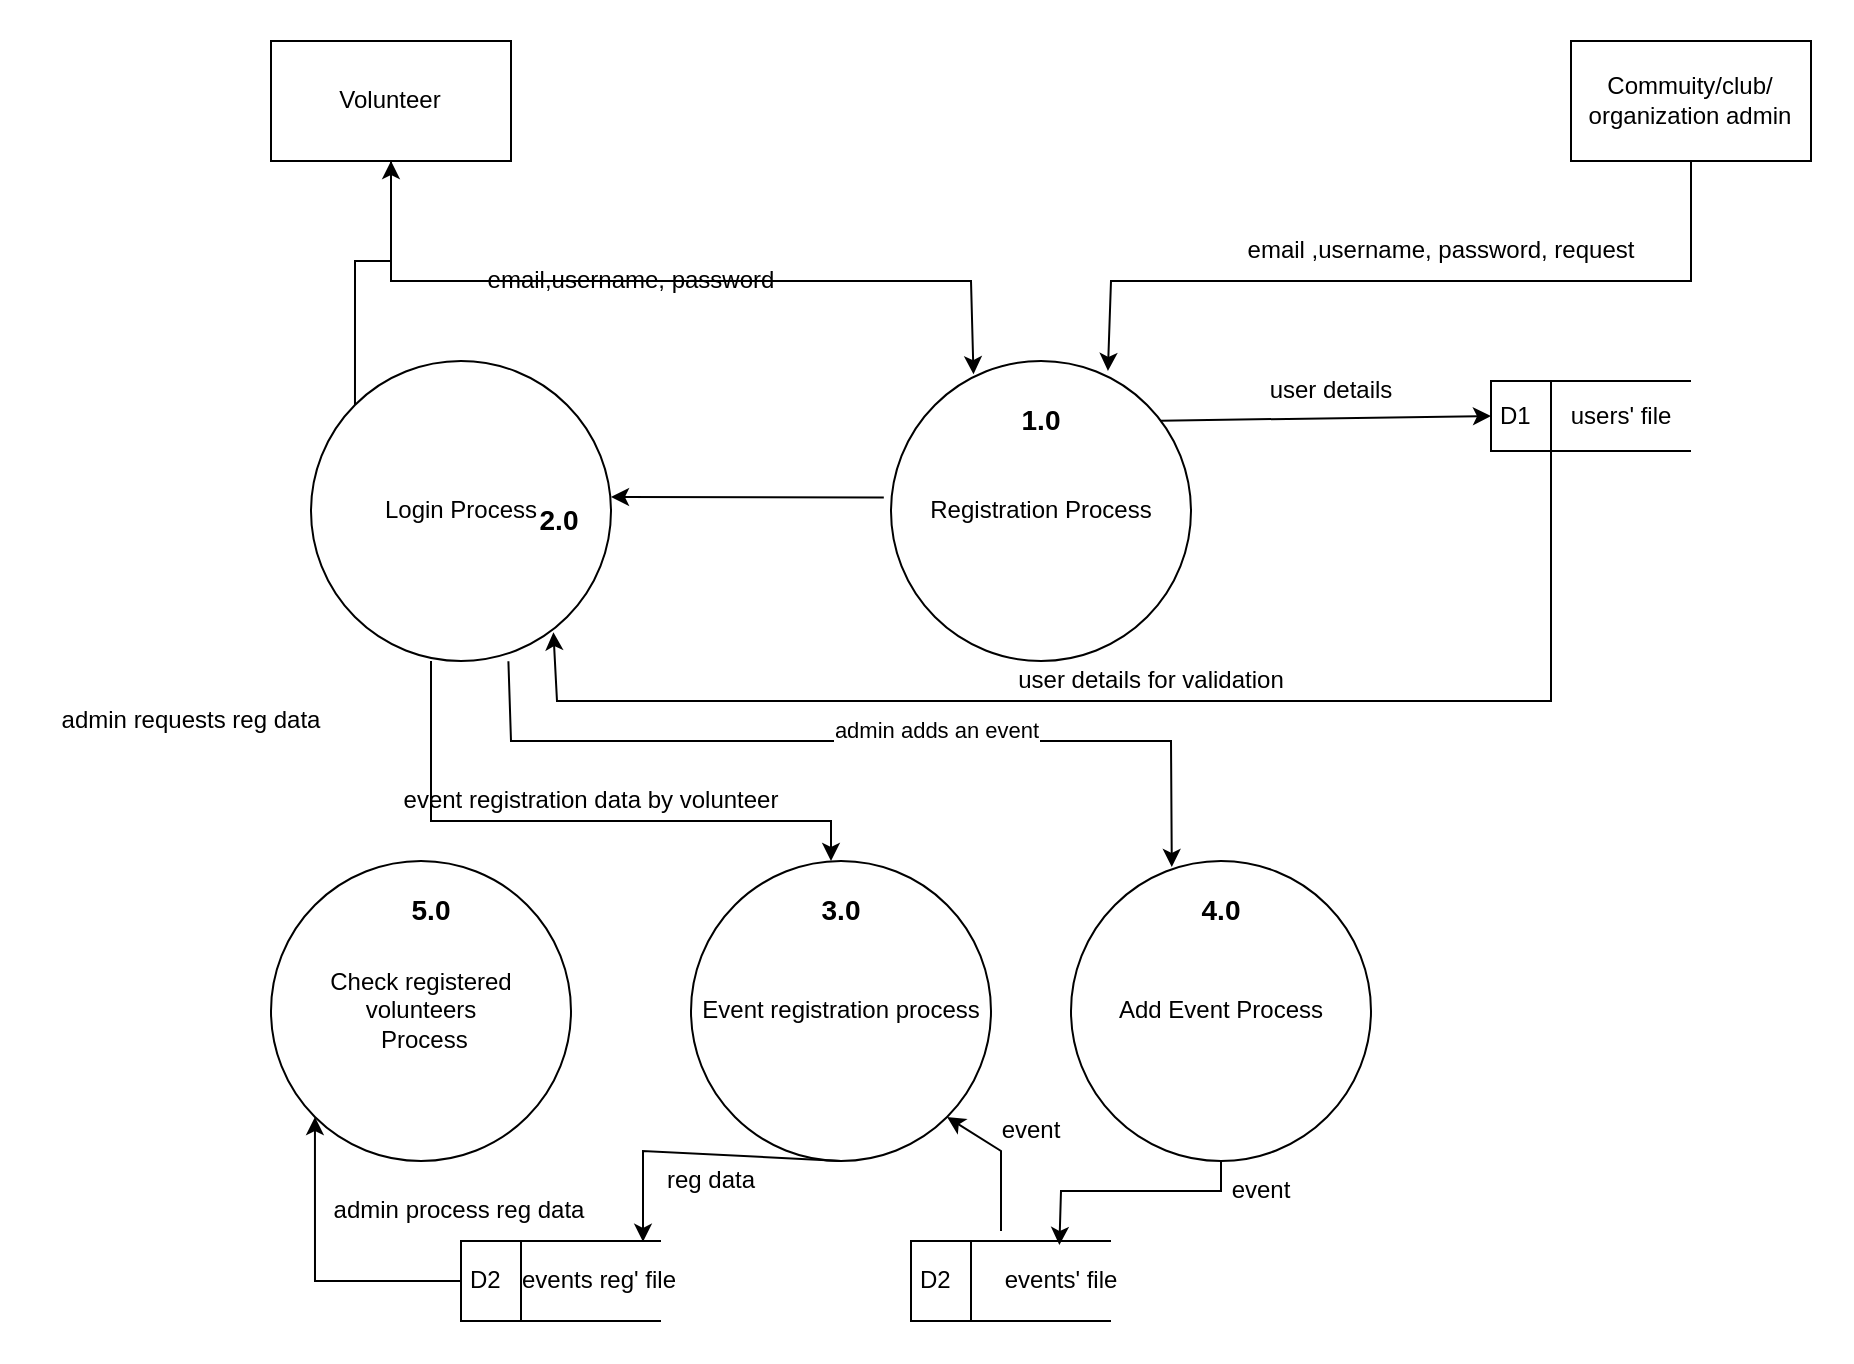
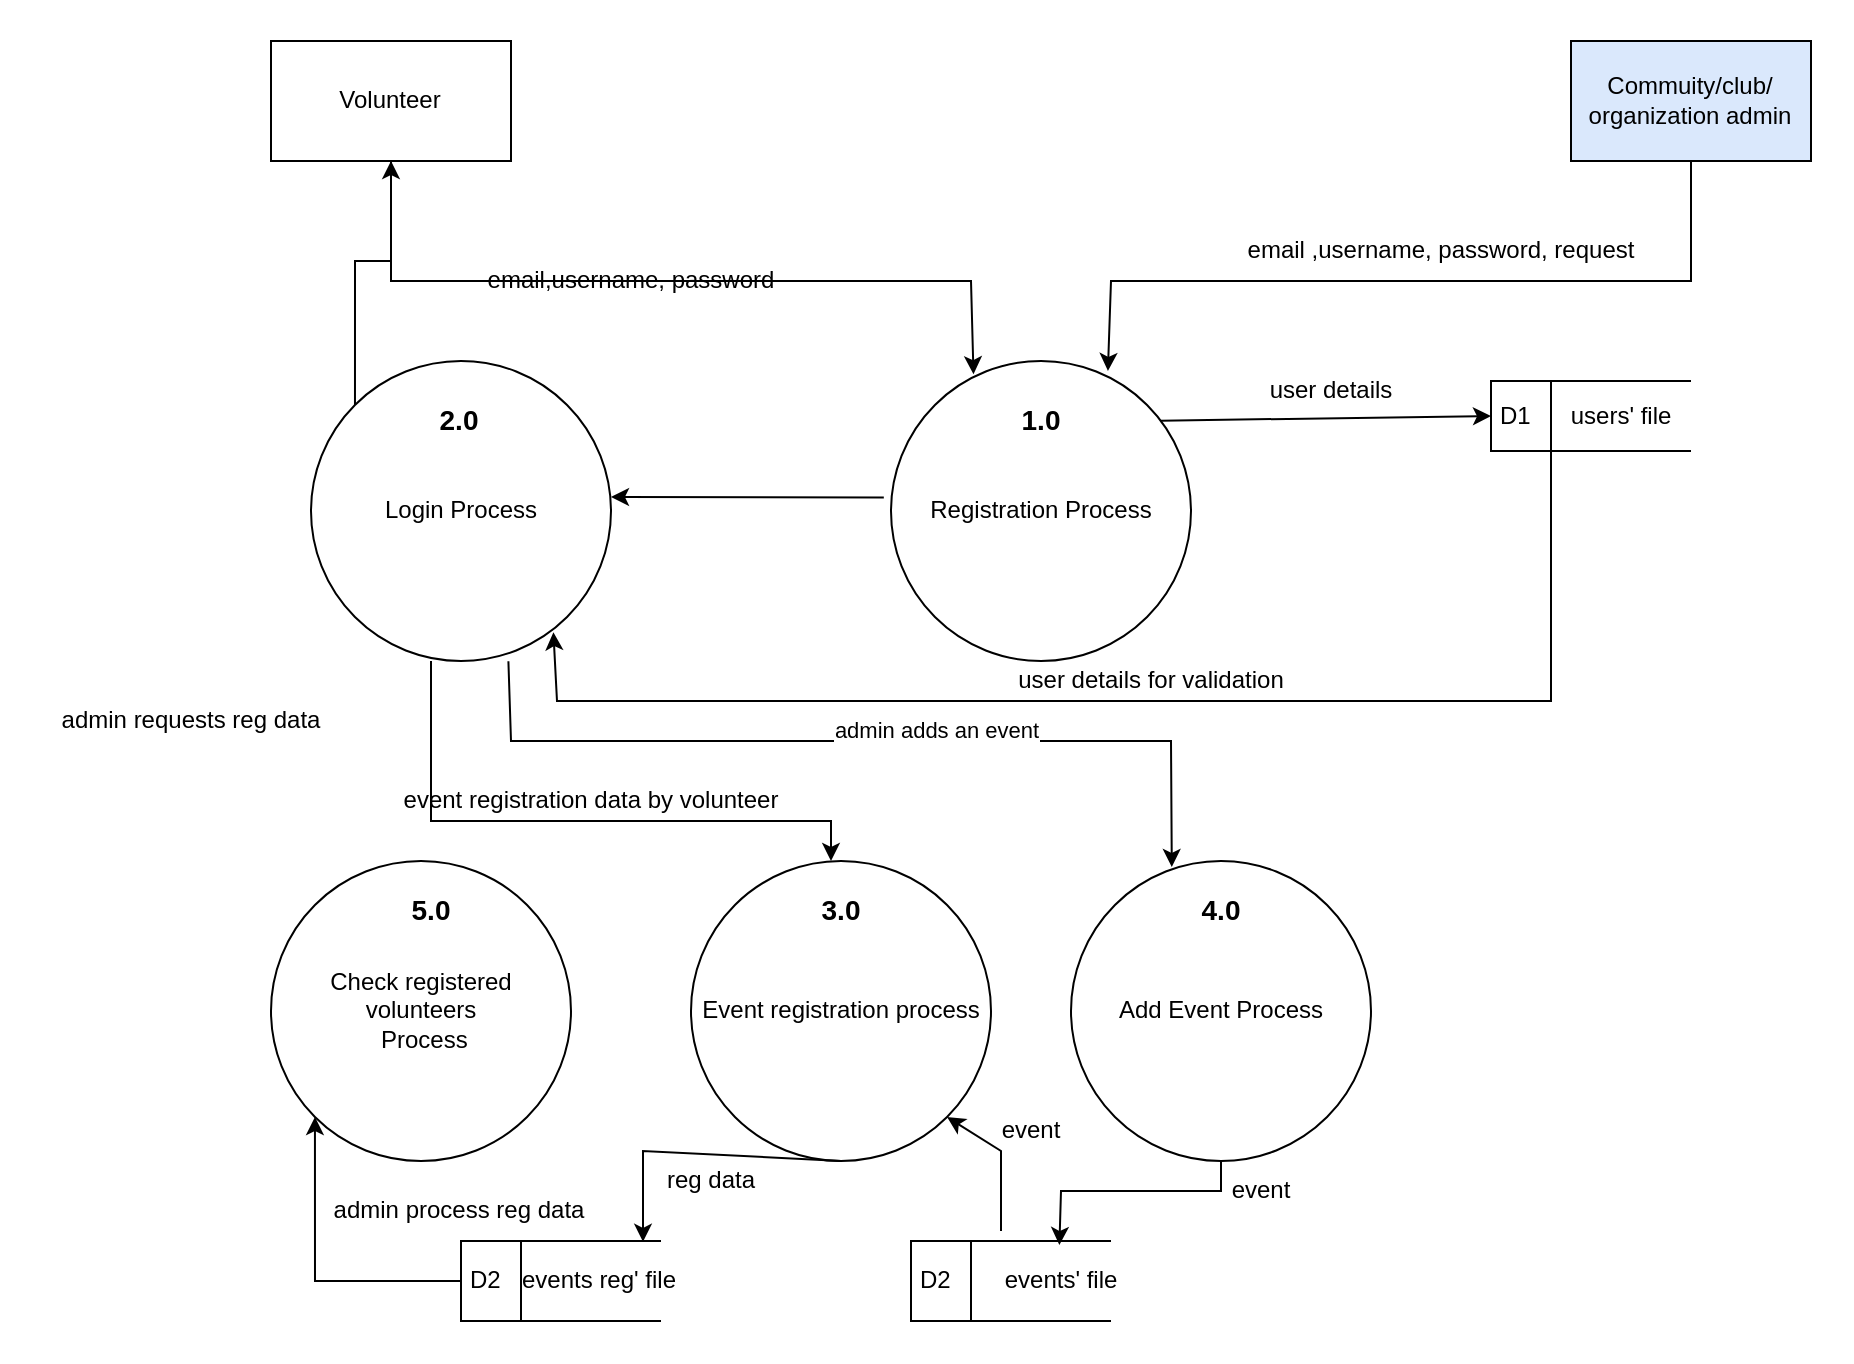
  <mxCell id="0" />
  <mxCell id="1" parent="0" />
  <mxCell id="2" value="Volunteer" style="whiteSpace=wrap;html=1;" parent="1" vertex="1"><mxGeometry x="135" y="20" width="120" height="60" as="geometry" /></mxCell>
- <mxCell id="3" value="Commuity/club/&lt;br&gt;organization admin" style="whiteSpace=wrap;html=1;" parent="1" vertex="1"><mxGeometry x="785" y="20" width="120" height="60" as="geometry" /></mxCell>
+ <mxCell id="3" value="Commuity/club/&lt;br&gt;organization admin" style="whiteSpace=wrap;html=1;fillColor=#dae8fc;" parent="1" vertex="1"><mxGeometry x="785" y="20" width="120" height="60" as="geometry" /></mxCell>
  <mxCell id="4" value="" style="endArrow=classic;html=1;rounded=0;entryX=0.275;entryY=0.044;entryDx=0;entryDy=0;exitX=0.5;exitY=1;exitDx=0;exitDy=0;entryPerimeter=0;" parent="1" source="2" target="12" edge="1"><mxGeometry width="50" height="50" relative="1" as="geometry"><mxPoint x="225" y="170" as="sourcePoint" /><mxPoint x="485" y="180" as="targetPoint" /><Array as="points"><mxPoint x="195" y="140" /><mxPoint x="485" y="140" /></Array></mxGeometry></mxCell>
  <mxCell id="5" value="" style="endArrow=classic;html=1;rounded=0;entryX=0.723;entryY=0.033;entryDx=0;entryDy=0;exitX=0.5;exitY=1;exitDx=0;exitDy=0;entryPerimeter=0;" parent="1" source="3" target="12" edge="1"><mxGeometry width="50" height="50" relative="1" as="geometry"><mxPoint x="855" y="100" as="sourcePoint" /><mxPoint x="555" y="180" as="targetPoint" /><Array as="points"><mxPoint x="845" y="140" /><mxPoint x="555" y="140" /></Array></mxGeometry></mxCell>
  <mxCell id="6" value="email,username, password" style="text;html=1;align=center;verticalAlign=middle;resizable=0;points=[];autosize=1;strokeColor=none;fillColor=none;" parent="1" vertex="1"><mxGeometry x="230" y="125" width="170" height="30" as="geometry" /></mxCell>
  <mxCell id="7" value="email ,username, password, request" style="text;html=1;align=center;verticalAlign=middle;resizable=0;points=[];autosize=1;strokeColor=none;fillColor=none;" parent="1" vertex="1"><mxGeometry x="610" y="110" width="220" height="30" as="geometry" /></mxCell>
  <mxCell id="8" value="D1" style="html=1;dashed=0;whitespace=wrap;shape=mxgraph.dfd.dataStoreID;align=left;spacingLeft=3;points=[[0,0],[0.5,0],[1,0],[0,0.5],[1,0.5],[0,1],[0.5,1],[1,1]];" parent="1" vertex="1"><mxGeometry x="745" y="190" width="100" height="35" as="geometry" /></mxCell>
  <mxCell id="9" value="users' file" style="text;html=1;align=center;verticalAlign=middle;resizable=0;points=[];autosize=1;strokeColor=none;fillColor=none;" parent="1" vertex="1"><mxGeometry x="775" y="192.5" width="70" height="30" as="geometry" /></mxCell>
  <mxCell id="10" value="" style="edgeStyle=none;orthogonalLoop=1;jettySize=auto;html=1;rounded=0;exitX=0.899;exitY=0.199;exitDx=0;exitDy=0;entryX=0;entryY=0.5;entryDx=0;entryDy=0;exitPerimeter=0;" parent="1" source="12" target="8" edge="1"><mxGeometry width="100" relative="1" as="geometry"><mxPoint x="590" y="210" as="sourcePoint" /><mxPoint x="725" y="200" as="targetPoint" /><Array as="points" /></mxGeometry></mxCell>
  <mxCell id="11" value="user details" style="text;html=1;align=center;verticalAlign=middle;resizable=0;points=[];autosize=1;strokeColor=none;fillColor=none;" parent="1" vertex="1"><mxGeometry x="625" y="180" width="80" height="30" as="geometry" /></mxCell>
  <mxCell id="12" value="Registration Process" style="shape=ellipse;html=1;dashed=0;whitespace=wrap;perimeter=ellipsePerimeter;" parent="1" vertex="1"><mxGeometry x="445" y="180" width="150" height="150" as="geometry" /></mxCell>
  <mxCell id="13" value="" style="endArrow=classic;html=1;rounded=0;exitX=-0.024;exitY=0.455;exitDx=0;exitDy=0;exitPerimeter=0;" parent="1" source="12" edge="1"><mxGeometry width="50" height="50" relative="1" as="geometry"><mxPoint x="455" y="380" as="sourcePoint" /><mxPoint x="305" y="248" as="targetPoint" /></mxGeometry></mxCell>
  <mxCell id="14" style="edgeStyle=orthogonalEdgeStyle;rounded=0;orthogonalLoop=1;jettySize=auto;html=1;exitX=0;exitY=1;exitDx=0;exitDy=0;" edge="1" parent="1" source="15" target="2"><mxGeometry relative="1" as="geometry" /></mxCell>
  <mxCell id="15" value="Login Process" style="shape=ellipse;html=1;dashed=0;whitespace=wrap;perimeter=ellipsePerimeter;" parent="1" vertex="1"><mxGeometry x="155" y="180" width="150" height="150" as="geometry" /></mxCell>
  <mxCell id="16" value="" style="endArrow=classic;html=1;rounded=0;exitX=0;exitY=1.053;exitDx=0;exitDy=0;entryX=0.808;entryY=0.904;entryDx=0;entryDy=0;entryPerimeter=0;exitPerimeter=0;" parent="1" source="9" target="15" edge="1"><mxGeometry width="50" height="50" relative="1" as="geometry"><mxPoint x="455" y="380" as="sourcePoint" /><mxPoint x="505" y="330" as="targetPoint" /><Array as="points"><mxPoint x="775" y="350" /><mxPoint x="278" y="350" /></Array></mxGeometry></mxCell>
  <mxCell id="17" value="user details for validation" style="text;html=1;align=center;verticalAlign=middle;resizable=0;points=[];autosize=1;strokeColor=none;fillColor=none;" parent="1" vertex="1"><mxGeometry x="495" y="325" width="160" height="30" as="geometry" /></mxCell>
  <mxCell id="18" value="" style="endArrow=classic;html=1;rounded=0;" parent="1" edge="1"><mxGeometry width="50" height="50" relative="1" as="geometry"><mxPoint x="215" y="330" as="sourcePoint" /><mxPoint x="415" y="430" as="targetPoint" /><Array as="points"><mxPoint x="215" y="410" /><mxPoint x="415" y="410" /></Array></mxGeometry></mxCell>
  <mxCell id="19" value="Event registration process&lt;div&gt;&lt;/div&gt;" style="shape=ellipse;html=1;dashed=0;whitespace=wrap;perimeter=ellipsePerimeter;" parent="1" vertex="1"><mxGeometry x="345" y="430" width="150" height="150" as="geometry" /></mxCell>
  <mxCell id="20" value="event registration data by volunteer" style="text;html=1;align=center;verticalAlign=middle;resizable=0;points=[];autosize=1;strokeColor=none;fillColor=none;" parent="1" vertex="1"><mxGeometry x="190" y="385" width="210" height="30" as="geometry" /></mxCell>
  <mxCell id="21" value="D2" style="html=1;dashed=0;whitespace=wrap;shape=mxgraph.dfd.dataStoreID;align=left;spacingLeft=3;points=[[0,0],[0.5,0],[1,0],[0,0.5],[1,0.5],[0,1],[0.5,1],[1,1]];" parent="1" vertex="1"><mxGeometry x="455" y="620" width="100" height="40" as="geometry" /></mxCell>
  <mxCell id="22" value="" style="endArrow=classic;html=1;rounded=0;exitX=0.5;exitY=1;exitDx=0;exitDy=0;entryX=0.72;entryY=-0.153;entryDx=0;entryDy=0;entryPerimeter=0;" parent="1" source="19" target="37" edge="1"><mxGeometry width="50" height="50" relative="1" as="geometry"><mxPoint x="405" y="530" as="sourcePoint" /><mxPoint x="455" y="480" as="targetPoint" /><Array as="points"><mxPoint x="321" y="575" /></Array></mxGeometry></mxCell>
  <mxCell id="23" value="Add Event Process&lt;div&gt;&lt;/div&gt;" style="shape=ellipse;html=1;dashed=0;whitespace=wrap;perimeter=ellipsePerimeter;" parent="1" vertex="1"><mxGeometry x="535" y="430" width="150" height="150" as="geometry" /></mxCell>
  <mxCell id="24" value="" style="endArrow=classic;html=1;rounded=0;exitX=0.658;exitY=1.001;exitDx=0;exitDy=0;entryX=0.336;entryY=0.02;entryDx=0;entryDy=0;entryPerimeter=0;exitPerimeter=0;" parent="1" source="15" target="23" edge="1"><mxGeometry width="50" height="50" relative="1" as="geometry"><mxPoint x="405" y="490" as="sourcePoint" /><mxPoint x="455" y="440" as="targetPoint" /><Array as="points"><mxPoint x="255" y="370" /><mxPoint x="585" y="370" /></Array></mxGeometry></mxCell>
  <mxCell id="25" value="admin adds an event" style="edgeLabel;html=1;align=center;verticalAlign=middle;resizable=0;points=[];" parent="24" vertex="1" connectable="0"><mxGeometry x="0.164" y="6" relative="1" as="geometry"><mxPoint as="offset" /></mxGeometry></mxCell>
  <mxCell id="26" value="&lt;b style=&quot;font-size: 14px;&quot;&gt;1.0&lt;/b&gt;" style="text;html=1;align=center;verticalAlign=middle;resizable=0;points=[];autosize=1;strokeColor=none;fillColor=none;fontSize=14;" parent="1" vertex="1"><mxGeometry x="500" y="195" width="40" height="30" as="geometry" /></mxCell>
- <mxCell id="27" value="&lt;b&gt;2.0&lt;/b&gt;" style="text;html=1;align=center;verticalAlign=middle;resizable=0;points=[];autosize=1;strokeColor=none;fillColor=none;fontSize=14;" parent="1" vertex="1"><mxGeometry x="259" y="245" width="40" height="30" as="geometry" /></mxCell>
+ <mxCell id="27" value="&lt;b&gt;2.0&lt;/b&gt;" style="text;html=1;align=center;verticalAlign=middle;resizable=0;points=[];autosize=1;strokeColor=none;fillColor=none;fontSize=14;" parent="1" vertex="1"><mxGeometry x="209" y="195" width="40" height="30" as="geometry" /></mxCell>
  <mxCell id="28" value="&lt;b&gt;3.0&lt;/b&gt;" style="text;html=1;align=center;verticalAlign=middle;resizable=0;points=[];autosize=1;strokeColor=none;fillColor=none;fontSize=14;" parent="1" vertex="1"><mxGeometry x="400" y="440" width="40" height="30" as="geometry" /></mxCell>
  <mxCell id="29" value="&lt;b&gt;4.0&lt;/b&gt;" style="text;html=1;align=center;verticalAlign=middle;resizable=0;points=[];autosize=1;strokeColor=none;fillColor=none;fontSize=14;" parent="1" vertex="1"><mxGeometry x="590" y="440" width="40" height="30" as="geometry" /></mxCell>
  <mxCell id="30" value="events' file" style="text;html=1;align=center;verticalAlign=middle;resizable=0;points=[];autosize=1;strokeColor=none;fillColor=none;" vertex="1" parent="1"><mxGeometry x="490" y="625" width="80" height="30" as="geometry" /></mxCell>
  <mxCell id="31" value="" style="endArrow=classic;html=1;rounded=0;entryX=1;entryY=1;entryDx=0;entryDy=0;" edge="1" parent="1" target="19"><mxGeometry width="50" height="50" relative="1" as="geometry"><mxPoint x="500" y="615" as="sourcePoint" /><mxPoint x="570" y="635" as="targetPoint" /><Array as="points"><mxPoint x="500" y="575" /></Array></mxGeometry></mxCell>
  <mxCell id="32" value="" style="endArrow=classic;html=1;rounded=0;exitX=0.5;exitY=1;exitDx=0;exitDy=0;entryX=0.49;entryY=-0.1;entryDx=0;entryDy=0;entryPerimeter=0;" edge="1" parent="1" source="23" target="30"><mxGeometry width="50" height="50" relative="1" as="geometry"><mxPoint x="430" y="590" as="sourcePoint" /><mxPoint x="465" y="650" as="targetPoint" /><Array as="points"><mxPoint x="610" y="595" /><mxPoint x="530" y="595" /></Array></mxGeometry></mxCell>
  <mxCell id="33" value="reg data" style="text;html=1;align=center;verticalAlign=middle;resizable=0;points=[];autosize=1;strokeColor=none;fillColor=none;" vertex="1" parent="1"><mxGeometry x="320" y="575" width="70" height="30" as="geometry" /></mxCell>
  <mxCell id="34" value="event" style="text;html=1;align=center;verticalAlign=middle;resizable=0;points=[];autosize=1;strokeColor=none;fillColor=none;" vertex="1" parent="1"><mxGeometry x="490" y="550" width="50" height="30" as="geometry" /></mxCell>
  <mxCell id="35" value="event" style="text;html=1;align=center;verticalAlign=middle;resizable=0;points=[];autosize=1;strokeColor=none;fillColor=none;" vertex="1" parent="1"><mxGeometry x="605" y="580" width="50" height="30" as="geometry" /></mxCell>
  <mxCell id="36" value="D2" style="html=1;dashed=0;whitespace=wrap;shape=mxgraph.dfd.dataStoreID;align=left;spacingLeft=3;points=[[0,0],[0.5,0],[1,0],[0,0.5],[1,0.5],[0,1],[0.5,1],[1,1]];" vertex="1" parent="1"><mxGeometry x="230" y="620" width="100" height="40" as="geometry" /></mxCell>
  <mxCell id="37" value="events reg' file" style="text;html=1;align=center;verticalAlign=middle;resizable=0;points=[];autosize=1;strokeColor=none;fillColor=none;" vertex="1" parent="1"><mxGeometry x="249" y="625" width="100" height="30" as="geometry" /></mxCell>
  <mxCell id="38" value="Check registered&lt;br&gt;volunteers&lt;br&gt;&amp;nbsp;Process&lt;div&gt;&lt;/div&gt;" style="shape=ellipse;html=1;dashed=0;whitespace=wrap;perimeter=ellipsePerimeter;" vertex="1" parent="1"><mxGeometry x="135" y="430" width="150" height="150" as="geometry" /></mxCell>
  <mxCell id="39" value="" style="endArrow=classic;html=1;rounded=0;exitX=0;exitY=0.5;exitDx=0;exitDy=0;entryX=0;entryY=1;entryDx=0;entryDy=0;" edge="1" parent="1" source="36" target="38"><mxGeometry width="50" height="50" relative="1" as="geometry"><mxPoint x="430" y="590" as="sourcePoint" /><mxPoint x="365" y="651" as="targetPoint" /><Array as="points"><mxPoint x="157" y="640" /></Array></mxGeometry></mxCell>
  <mxCell id="40" value="admin process reg data" style="text;html=1;align=center;verticalAlign=middle;resizable=0;points=[];autosize=1;strokeColor=none;fillColor=none;" vertex="1" parent="1"><mxGeometry x="154" y="590" width="150" height="30" as="geometry" /></mxCell>
  <mxCell id="41" value="admin requests reg data" style="text;html=1;align=center;verticalAlign=middle;resizable=0;points=[];autosize=1;strokeColor=none;fillColor=none;" vertex="1" parent="1"><mxGeometry x="20" y="345" width="150" height="30" as="geometry" /></mxCell>
  <mxCell id="42" value="&lt;b&gt;5.0&lt;/b&gt;" style="text;html=1;align=center;verticalAlign=middle;resizable=0;points=[];autosize=1;strokeColor=none;fillColor=none;fontSize=14;" vertex="1" parent="1"><mxGeometry x="195" y="440" width="40" height="30" as="geometry" /></mxCell>
